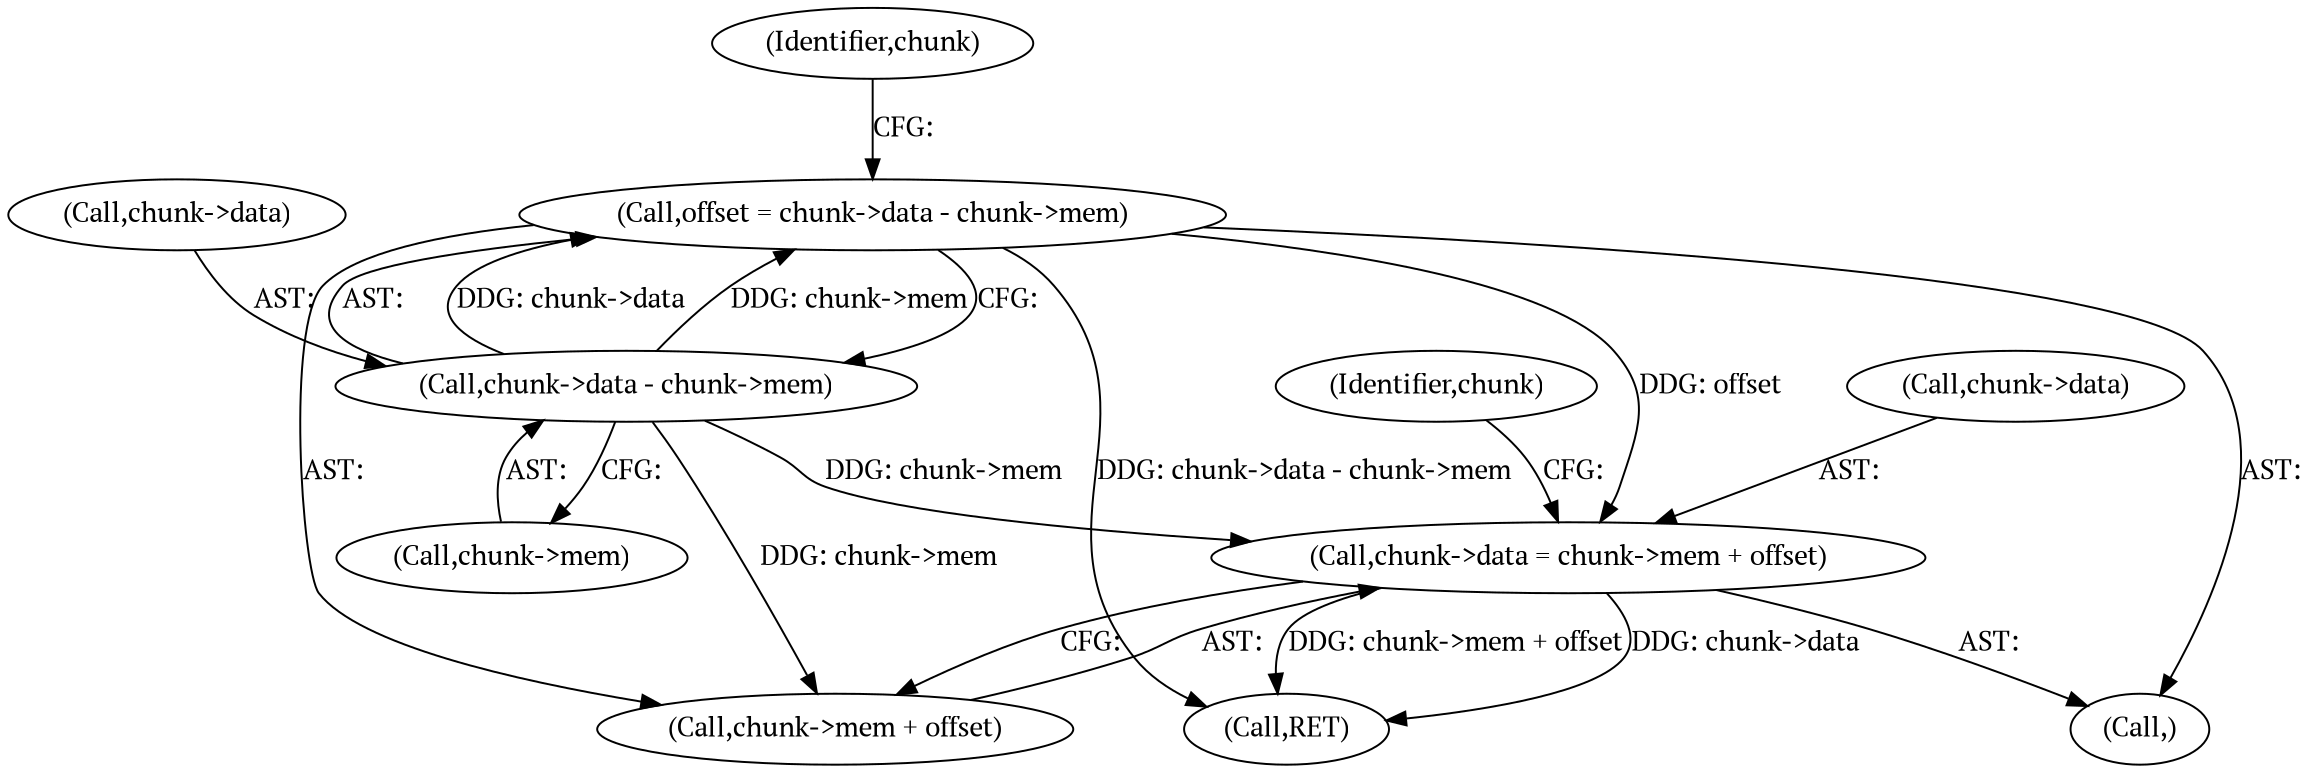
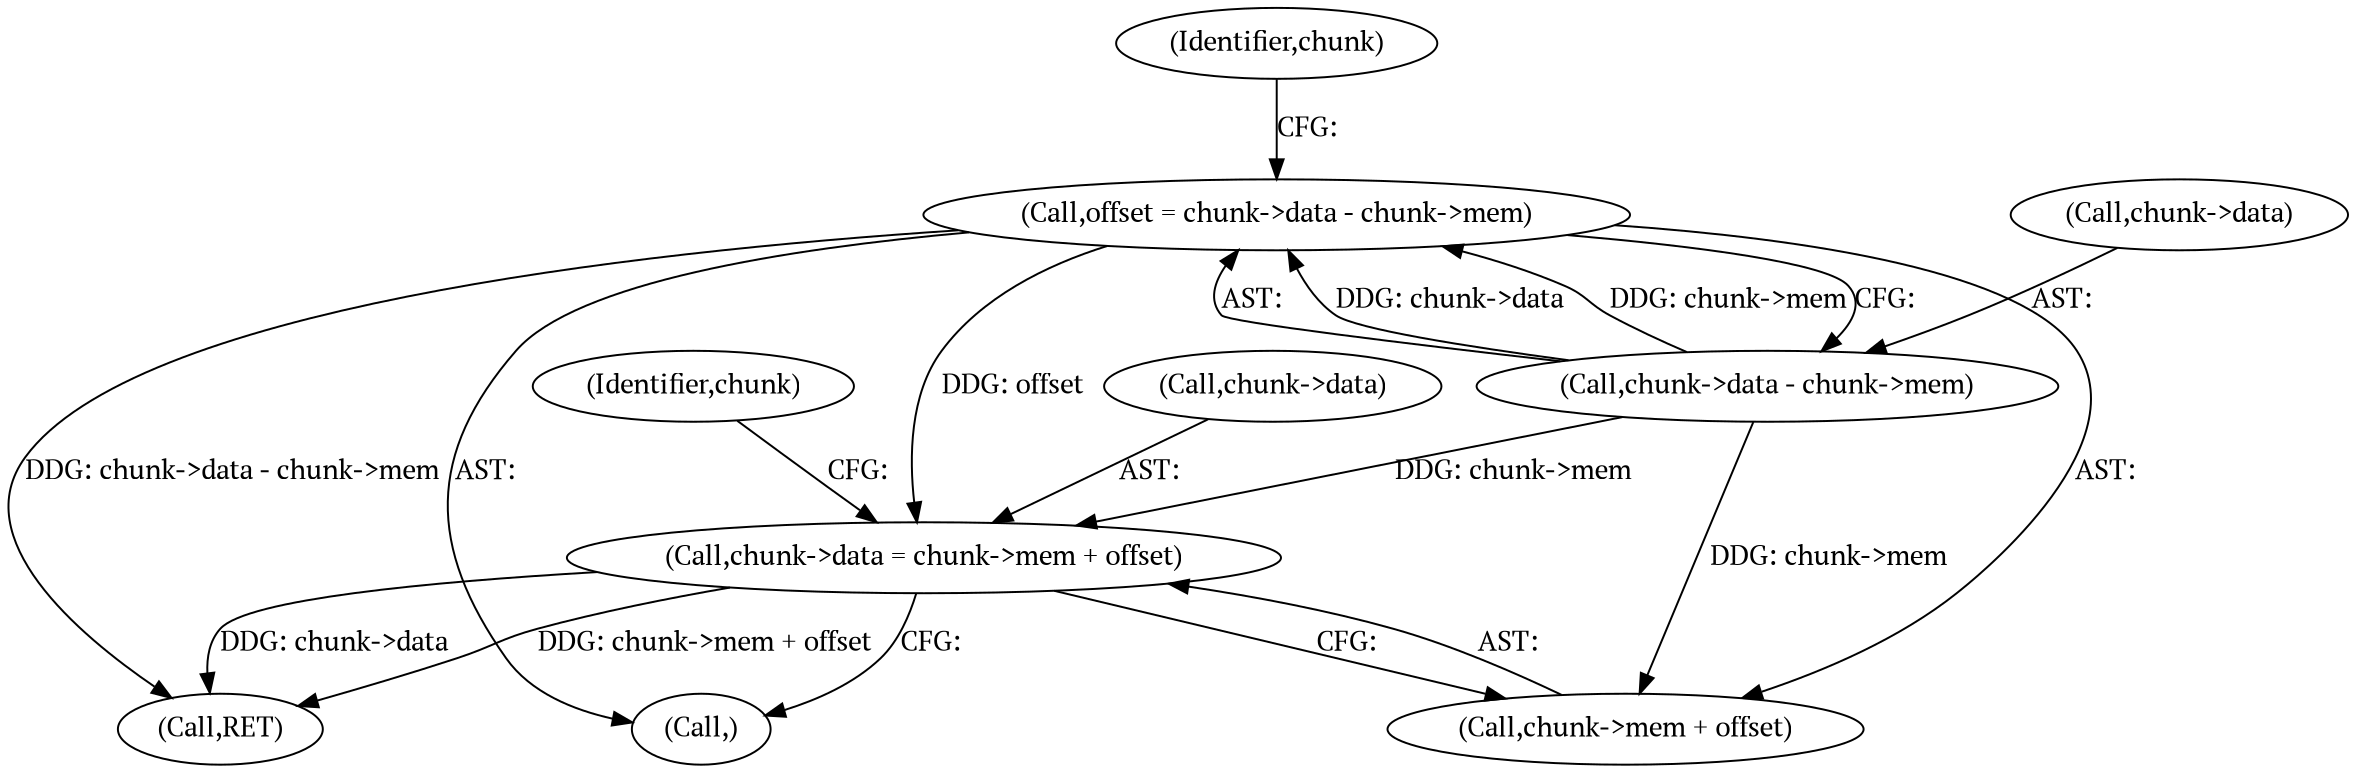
  digraph {
    fontname="PT Serif"
    node [fontname="PT Serif"]
    edge [fontname="PT Serif"]
    n1 [label="(Call,chunk->data = chunk->mem + offset)"]
    n2 [label="(Call,RET)"]
    n3 [label="(Call,chunk->mem + offset)"]
    n4 [label="(Call,)"]
    n5 [label="(Call,chunk->data - chunk->mem)"]
    n6 [label="(Call,offset = chunk->data - chunk->mem)"]
-   n7 [label="(Call,chunk->mem)"]
    n8 [label="(Call,chunk->data)"]
    n9 [label="(Call,chunk->data)"]
    n10 [label="(Identifier,chunk)"]
    n11 [label="(Identifier,chunk)"]
    n1 -> n2 [label="DDG: chunk->mem + offset"]
    n1 -> n2 [label="DDG: chunk->data"]
    n1 -> n3 [label="CFG: "]
-   n1 -> n4 [label="AST: "]
+   n1 -> n4 [label="CFG: "]
    n3 -> n1 [label="AST: "]
    n5 -> n1 [label="DDG: chunk->mem"]
    n5 -> n3 [label="DDG: chunk->mem"]
    n5 -> n6 [label="AST: "]
    n5 -> n6 [label="DDG: chunk->data"]
    n5 -> n6 [label="DDG: chunk->mem"]
-   n5 -> n7 [label="CFG: "]
    n6 -> n1 [label="DDG: offset"]
    n6 -> n2 [label="DDG: chunk->data - chunk->mem"]
    n6 -> n3 [label="AST: "]
    n6 -> n4 [label="AST: "]
    n6 -> n5 [label="CFG: "]
-   n7 -> n5 [label="AST: "]
    n8 -> n1 [label="AST: "]
    n9 -> n5 [label="AST: "]
    n10 -> n1 [label="CFG: "]
    n11 -> n6 [label="CFG: "]
  }
